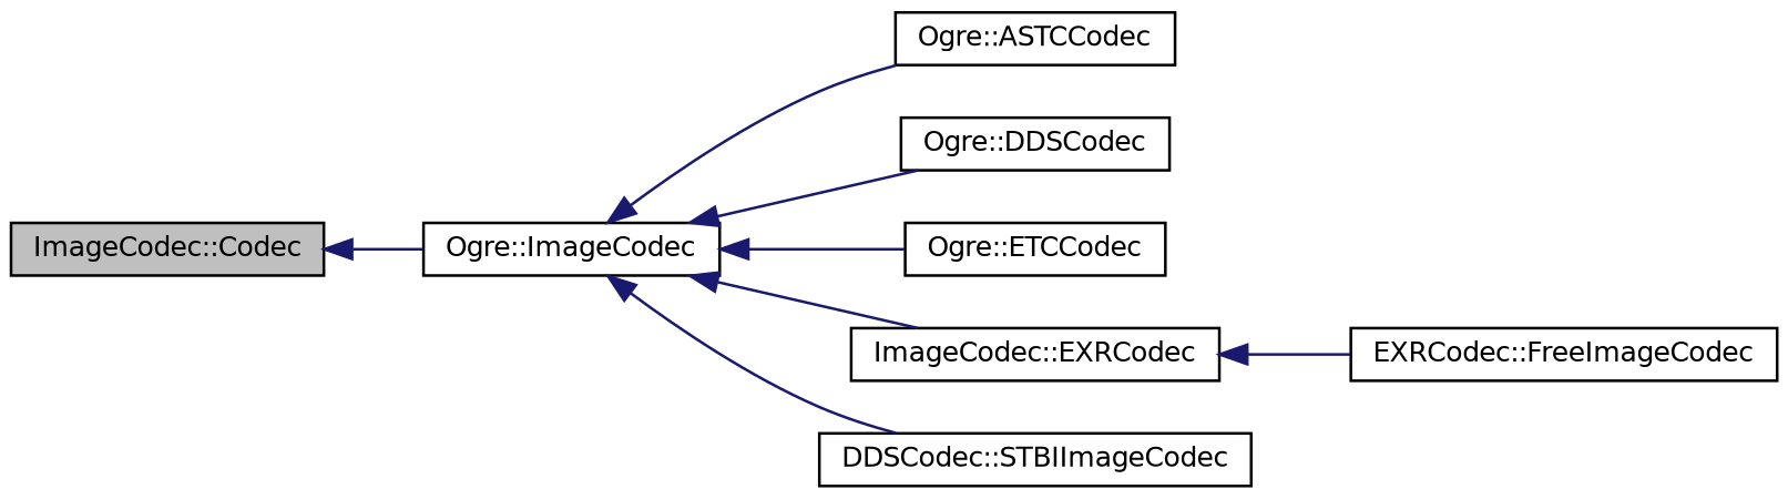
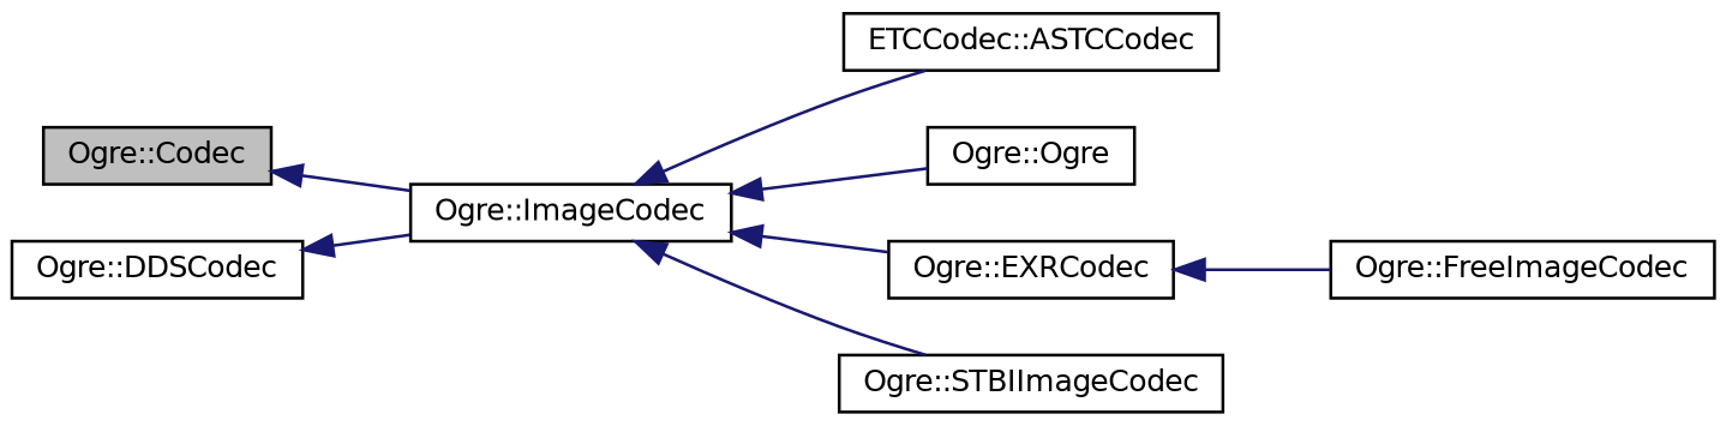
  digraph {
    rankdir=LR
    node [color=black fontname=Helvetica fontsize=10 shape=record]
    edge [color=midnightblue dir=back fontname=Helvetica fontsize=10 labelfontname=Helvetica labelfontsize=10 style=solid]
-   n1 [fillcolor=grey75 fontcolor=black height=0.2 label="ImageCodec::Codec" style=filled width=0.4]
+   n1 [fillcolor=grey75 fontcolor=black height=0.2 label="Ogre::Codec" style=filled width=0.4]
    n2 [height=0.2 label="Ogre::ImageCodec" width=0.4]
-   n3 [height=0.2 label="Ogre::ASTCCodec" width=0.4]
+   n3 [height=0.2 label="ETCCodec::ASTCCodec" width=0.4]
    n4 [height=0.2 label="Ogre::DDSCodec" width=0.4]
-   n5 [height=0.2 label="Ogre::ETCCodec" width=0.4]
-   n6 [height=0.2 label="ImageCodec::EXRCodec" width=0.4]
-   n7 [height=0.2 label="DDSCodec::STBIImageCodec" width=0.4]
-   n8 [height=0.2 label="EXRCodec::FreeImageCodec" width=0.4]
+   n5 [height=0.2 label="Ogre::Ogre" width=0.4]
+   n6 [height=0.2 label="Ogre::EXRCodec" width=0.4]
+   n7 [height=0.2 label="Ogre::STBIImageCodec" width=0.4]
+   n8 [height=0.2 label="Ogre::FreeImageCodec" width=0.4]
    n1 -> n2
    n2 -> n3
-   n2 -> n4
+   n4 -> n2
    n2 -> n5
    n2 -> n6
    n2 -> n7
    n6 -> n8
  }
